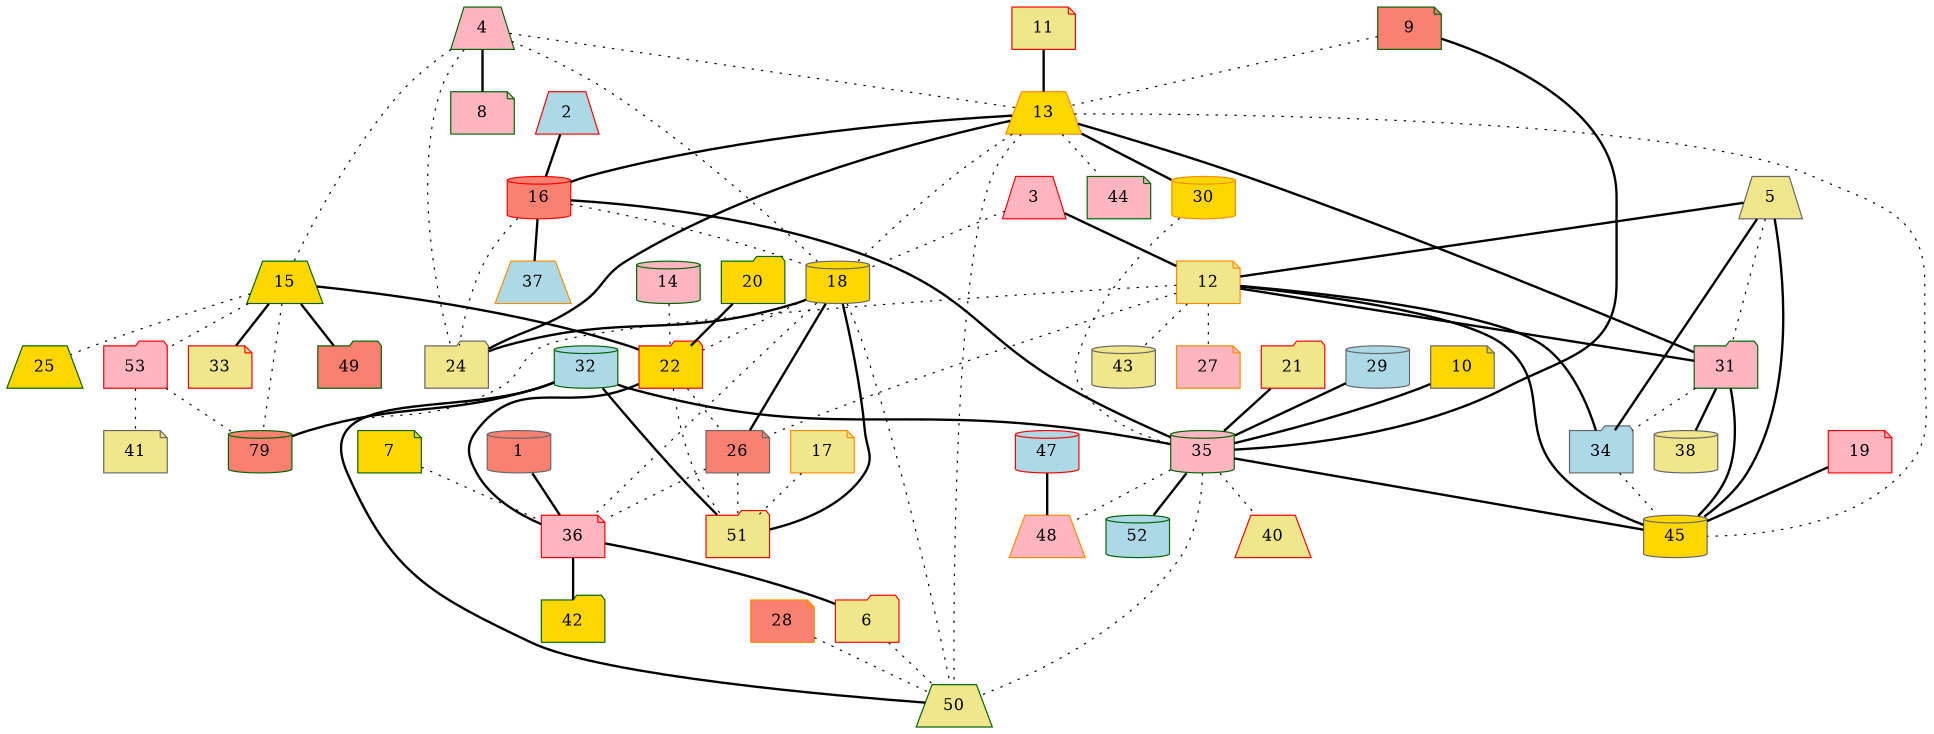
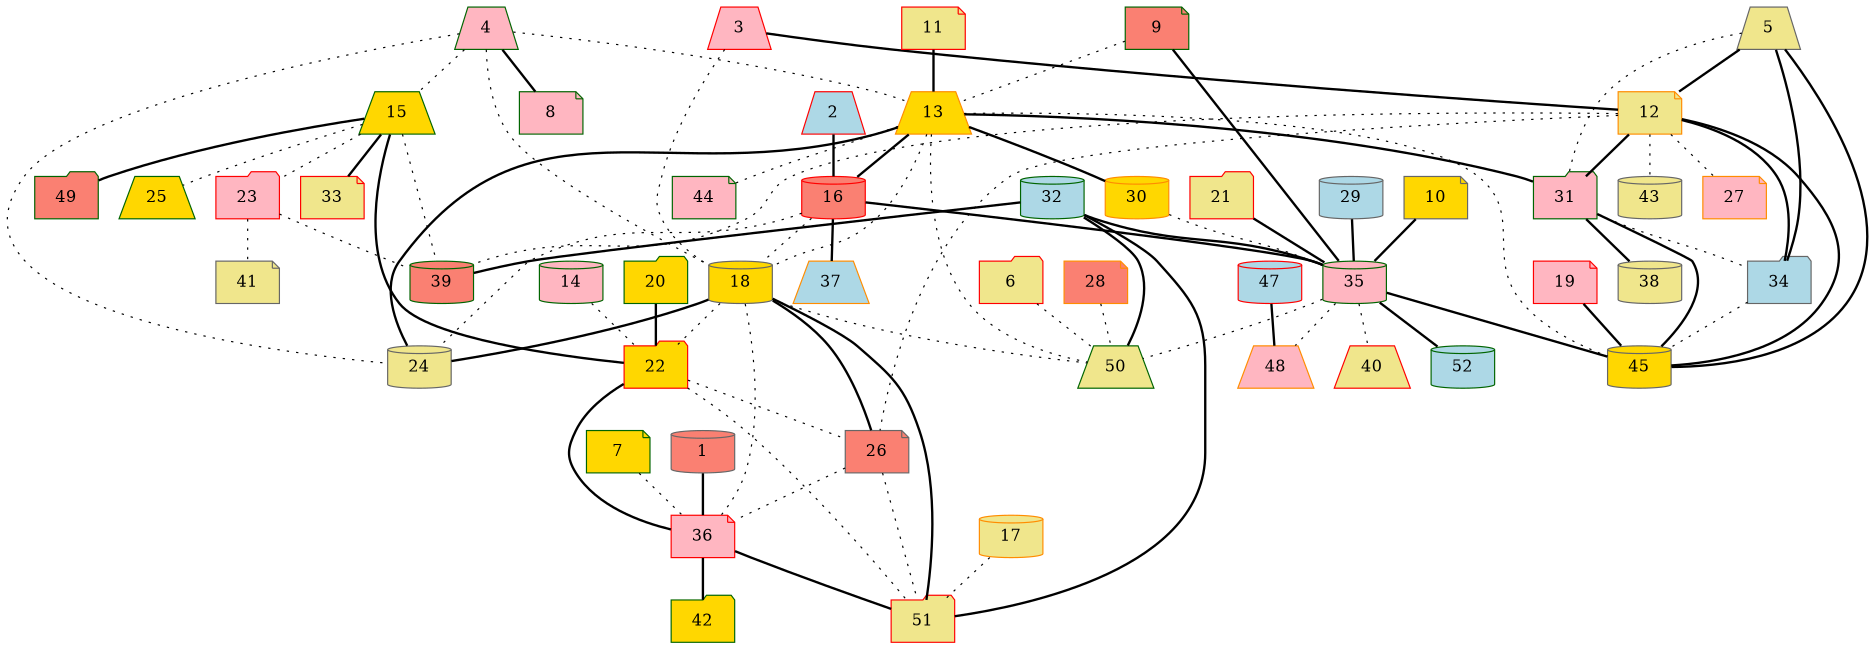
  graph {
    node [color=darkgreen fillcolor=khaki shape=cylinder style=filled]
    edge [style=bold weight=1.0]
    1 [color=gray40 fillcolor=salmon]
    36 [color=red fillcolor=lightpink shape=note]
    51 [color=red shape=folder]
    42 [fillcolor=gold shape=folder]
    2 [color=red fillcolor=lightblue shape=trapezium]
    16 [color=red fillcolor=salmon]
    18 [color=gray40 fillcolor=gold]
-   24 [color=gray40 shape=folder]
+   24 [color=gray40]
    35 [fillcolor=lightpink]
    37 [color=darkorange fillcolor=lightblue shape=trapezium]
    3 [color=red fillcolor=lightpink shape=trapezium]
    12 [color=darkorange shape=note]
    31 [fillcolor=lightpink shape=folder]
    34 [color=gray40 fillcolor=lightblue shape=folder]
    45 [color=gray40 fillcolor=gold]
    26 [color=gray40 fillcolor=salmon shape=note]
    27 [color=darkorange fillcolor=lightpink shape=note]
-   39 [fillcolor=salmon label=79]
+   39 [fillcolor=salmon]
    43 [color=gray40]
    50 [shape=trapezium]
    22 [color=red fillcolor=gold shape=folder]
    4 [fillcolor=lightpink shape=trapezium]
    8 [fillcolor=lightpink shape=note]
    13 [color=darkorange fillcolor=gold shape=trapezium]
    15 [fillcolor=gold shape=trapezium]
    30 [color=darkorange fillcolor=gold]
    44 [fillcolor=lightpink shape=note]
-   23 [color=red fillcolor=lightpink shape=folder label=53]
+   23 [color=red fillcolor=lightpink shape=folder]
    25 [fillcolor=gold shape=trapezium]
    33 [color=red shape=note]
    49 [fillcolor=salmon shape=folder]
    5 [color=gray40 shape=trapezium]
    38 [color=gray40]
    6 [color=red shape=folder]
    7 [fillcolor=gold shape=note]
    9 [fillcolor=salmon shape=note]
    40 [color=red shape=trapezium]
    48 [color=darkorange fillcolor=lightpink shape=trapezium]
    52 [fillcolor=lightblue]
    10 [color=gray40 fillcolor=gold shape=note]
    11 [color=red shape=note]
    14 [fillcolor=lightpink]
    41 [color=gray40 shape=note]
-   17 [color=darkorange shape=note]
+   17 [color=darkorange]
    19 [color=red fillcolor=lightpink shape=note]
    20 [fillcolor=gold shape=folder]
    21 [color=red shape=folder]
    28 [color=darkorange fillcolor=salmon shape=note]
    29 [color=gray40 fillcolor=lightblue]
    32 [fillcolor=lightblue]
    47 [color=red fillcolor=lightblue]
    1 -- 36
-   36 -- 6
+   36 -- 51
    36 -- 42
    2 -- 16
    16 -- 18 [style=dotted]
    16 -- 24 [style=dotted]
    16 -- 35
    16 -- 37
    18 -- 36 [style=dotted]
    18 -- 51
    18 -- 24
    18 -- 26
    18 -- 50 [style=dotted]
    18 -- 22 [style=dotted]
    35 -- 45 [weight=2.0]
    35 -- 50 [style=dotted weight=3.0]
    35 -- 40 [style=dotted]
    35 -- 48 [style=dotted]
    35 -- 52
    3 -- 18 [style=dotted]
    3 -- 12
    12 -- 31
    12 -- 34
    12 -- 45
    12 -- 26 [style=dotted]
    12 -- 27 [style=dotted]
    12 -- 39 [style=dotted]
    12 -- 43 [style=dotted]
    31 -- 34 [style=dotted]
    31 -- 45
    31 -- 38
    34 -- 45 [style=dotted]
    26 -- 36 [style=dotted]
    26 -- 51 [style=dotted]
    22 -- 36
    22 -- 51 [style=dotted]
    22 -- 26 [style=dotted]
    4 -- 18 [style=dotted]
    4 -- 24 [style=dotted]
    4 -- 8
    4 -- 13 [style=dotted]
    4 -- 15 [style=dotted]
    13 -- 16
    13 -- 18 [style=dotted]
    13 -- 24
    13 -- 31
    13 -- 45 [style=dotted]
    13 -- 50 [style=dotted]
    13 -- 30
    13 -- 44 [style=dotted]
    15 -- 39 [style=dotted weight=4.0]
    15 -- 22
    15 -- 23 [style=dotted weight=2.0]
    15 -- 25 [style=dotted]
    15 -- 33
    15 -- 49
    30 -- 35 [style=dotted]
    23 -- 39 [style=dotted weight=2.0]
    23 -- 41 [style=dotted]
    5 -- 12
    5 -- 31 [style=dotted]
    5 -- 34
    5 -- 45
    6 -- 50 [style=dotted]
    7 -- 36 [style=dotted]
    9 -- 35
    9 -- 13 [style=dotted]
    10 -- 35
    11 -- 13
    14 -- 22 [style=dotted]
    17 -- 51 [style=dotted]
    19 -- 45
    20 -- 22
    21 -- 35
    28 -- 50 [style=dotted]
    29 -- 35
    32 -- 51
    32 -- 35 [weight=3.0]
    32 -- 39
    32 -- 50
    47 -- 48
  }
